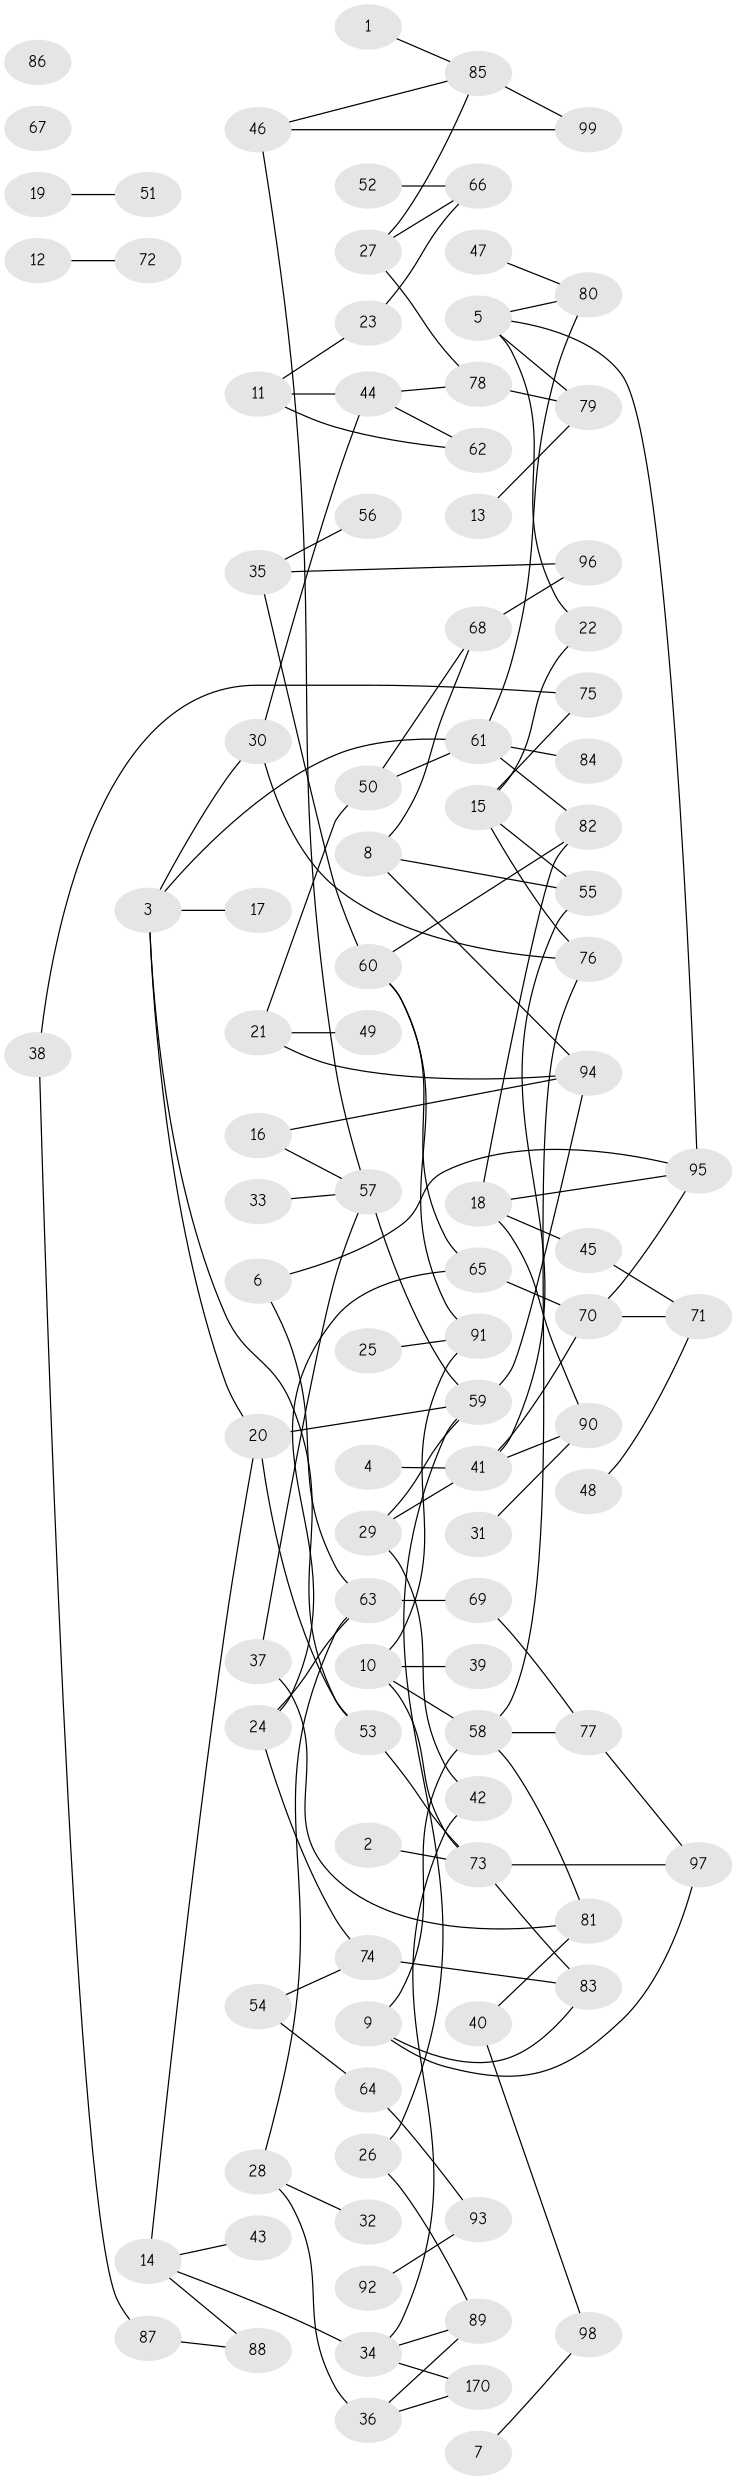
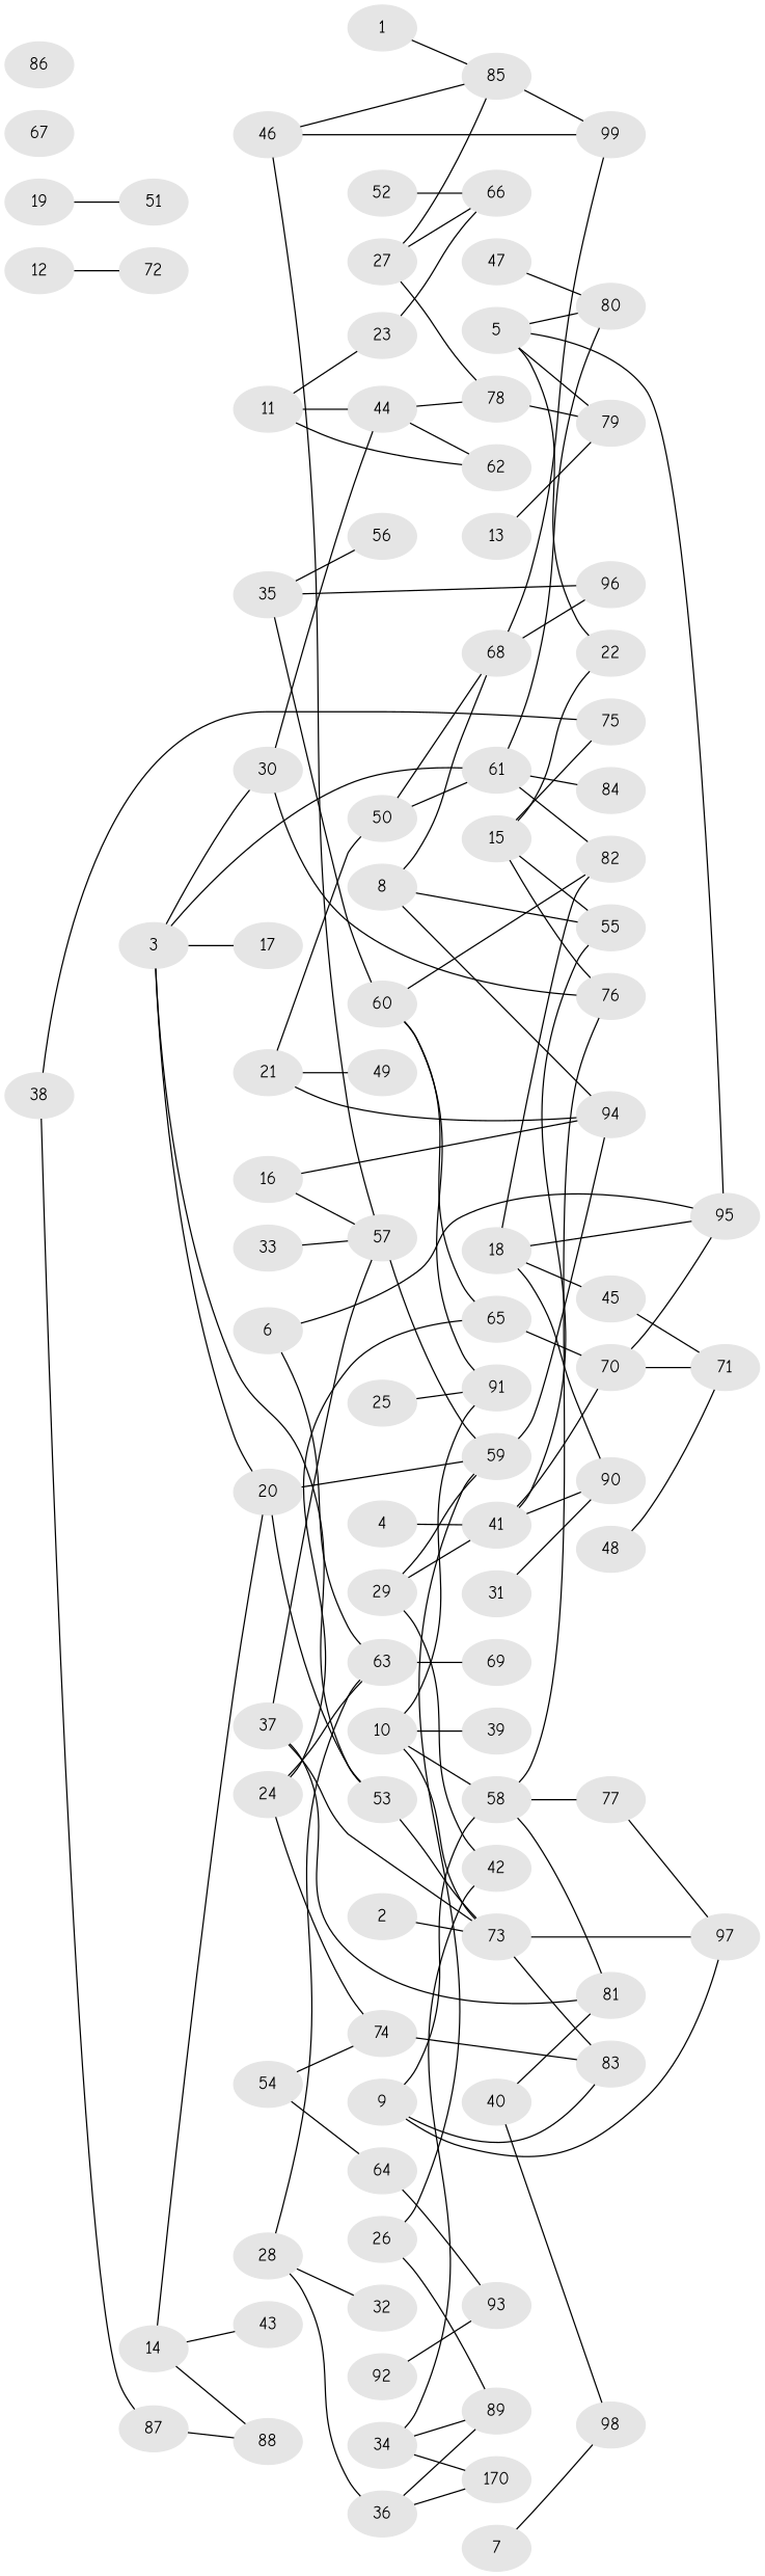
  graph {
    fontname="Comic Neue"
    rankdir=LR
    node [color=gray90 fontname="Comic Neue" style=filled]
    edge [fontname="Comic Neue"]
    1
    85
    99
    2
    73
    83
    97
    3
    17
    20
    30
    53
    61
    59
    44
    76
    80
    82
    84
    4
    41
    55
    90
    70
    5
    22
    79
    95
    6
    63
    69
    7
    98
    8
    68
    94
    96
    9
    58
    81
    77
    10
    39
    91
    11
    23
    62
    66
    78
    12
    72
    40
    13
    14
    34
    43
    88
    21
    49
    50
    89
    42
    n63 [label=170]
    15
    75
    16
    57
    18
    45
    71
    19
    51
    24
    65
    74
    25
    26
    27
    28
    32
    36
    54
    64
    29
    31
    33
    35
    56
    60
    37
    38
    87
    46
    47
    48
    52
    93
    67
    86
    92
    1 -- 85
    85 -- 99
    2 -- 73
    73 -- 83
    73 -- 97
    3 -- 17
    3 -- 20
    3 -- 30
    3 -- 53
    3 -- 61
    20 -- 53
    20 -- 59
    30 -- 44
    30 -- 76
    53 -- 73
    61 -- 80
    61 -- 82
    61 -- 84
    59 -- 94
    44 -- 62
    44 -- 78
    4 -- 41
    41 -- 55
    41 -- 90
    41 -- 70
    70 -- 95
    70 -- 71
    5 -- 80
    5 -- 22
    5 -- 79
    5 -- 95
    6 -- 95
    6 -- 63
    63 -- 69
-   69 -- 77
    7 -- 98
    8 -- 55
    8 -- 68
    8 -- 94
+   68 -- 99
    68 -- 96
    9 -- 83
    9 -- 97
    9 -- 58
    58 -- 76
    58 -- 81
    58 -- 77
    77 -- 97
    10 -- 73
    10 -- 58
    10 -- 39
    10 -- 91
    11 -- 44
    11 -- 23
    11 -- 62
    23 -- 66
    78 -- 79
    12 -- 72
    40 -- 98
    40 -- 81
    13 -- 79
    14 -- 20
-   14 -- 34
    14 -- 43
    14 -- 88
    34 -- 89
    34 -- 42
    34 -- n63
    21 -- 94
    21 -- 49
    21 -- 50
    50 -- 61
    50 -- 68
    15 -- 76
    15 -- 55
    15 -- 22
    15 -- 75
    16 -- 94
    16 -- 57
    57 -- 59
    18 -- 82
    18 -- 90
    18 -- 95
    18 -- 45
    45 -- 71
    19 -- 51
    24 -- 63
    24 -- 65
    24 -- 74
    65 -- 70
    74 -- 83
    25 -- 91
    26 -- 59
    26 -- 89
    27 -- 85
    27 -- 66
    27 -- 78
    28 -- 63
    28 -- 32
    28 -- 36
    36 -- 89
    36 -- n63
    54 -- 74
    54 -- 64
    64 -- 93
    29 -- 59
    29 -- 41
    29 -- 42
    31 -- 90
    33 -- 57
    35 -- 96
    35 -- 56
    35 -- 60
    60 -- 82
    60 -- 91
    60 -- 65
+   37 -- 73
    37 -- 81
    37 -- 57
    38 -- 75
    38 -- 87
    87 -- 88
    46 -- 85
    46 -- 99
    46 -- 57
    47 -- 80
    48 -- 71
    52 -- 66
    92 -- 93
  }
